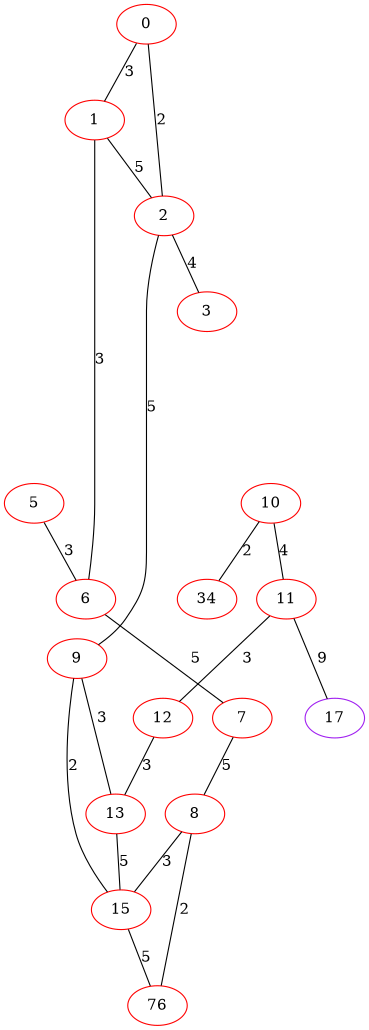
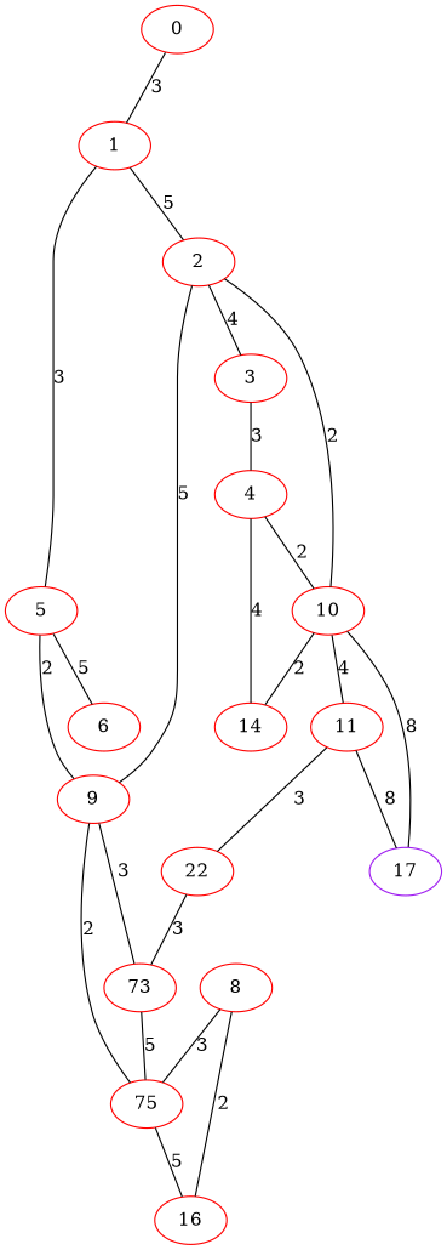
  graph {
    node [color=red weight=1]
    0
    1
    2
    5
    9
    3
    6
-   15
-   13
+   15 [label=75]
+   13 [label=73]
+   4
    10
-   14 [label=34]
+   14
    11
    17 [color=purple weight=4]
-   7
    8
-   16 [label=76]
-   12
+   16
+   12 [label=22]
    0 -- 1 [label=3]
-   0 -- 2 [label=2]
+   10 -- 2 [label=2]
    1 -- 2 [label=5]
-   1 -- 6 [label=3]
+   1 -- 5 [label=3]
    2 -- 9 [label=5]
    2 -- 3 [label=4]
-   5 -- 6 [label=3]
+   5 -- 9 [label=2]
+   5 -- 6 [label=5]
    9 -- 15 [label=2]
    9 -- 13 [label=3]
-   6 -- 7 [label=5]
+   3 -- 4 [label=3]
    15 -- 16 [label=5]
    13 -- 15 [label=5]
+   4 -- 10 [label=2]
+   4 -- 14 [label=4]
    10 -- 14 [label=2]
    10 -- 11 [label=4]
-   11 -- 17 [label=9]
+   10 -- 17 [label=8]
+   11 -- 17 [label=8]
    11 -- 12 [label=3]
-   7 -- 8 [label=5]
    8 -- 15 [label=3]
    8 -- 16 [label=2]
    12 -- 13 [label=3]
  }
